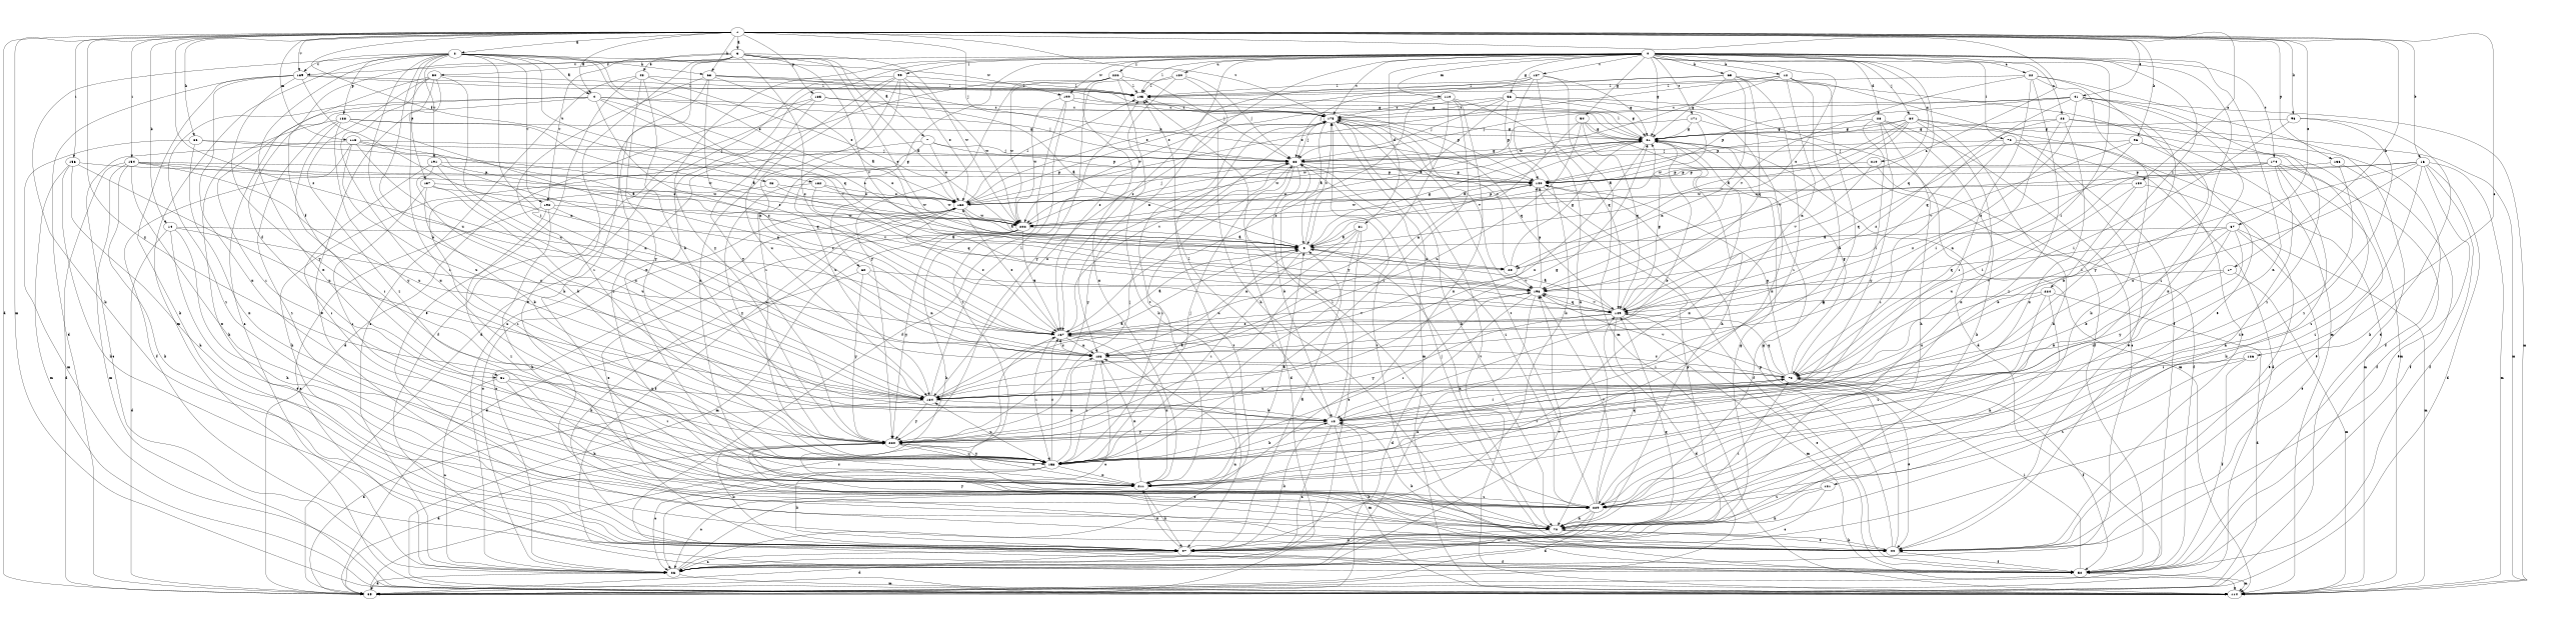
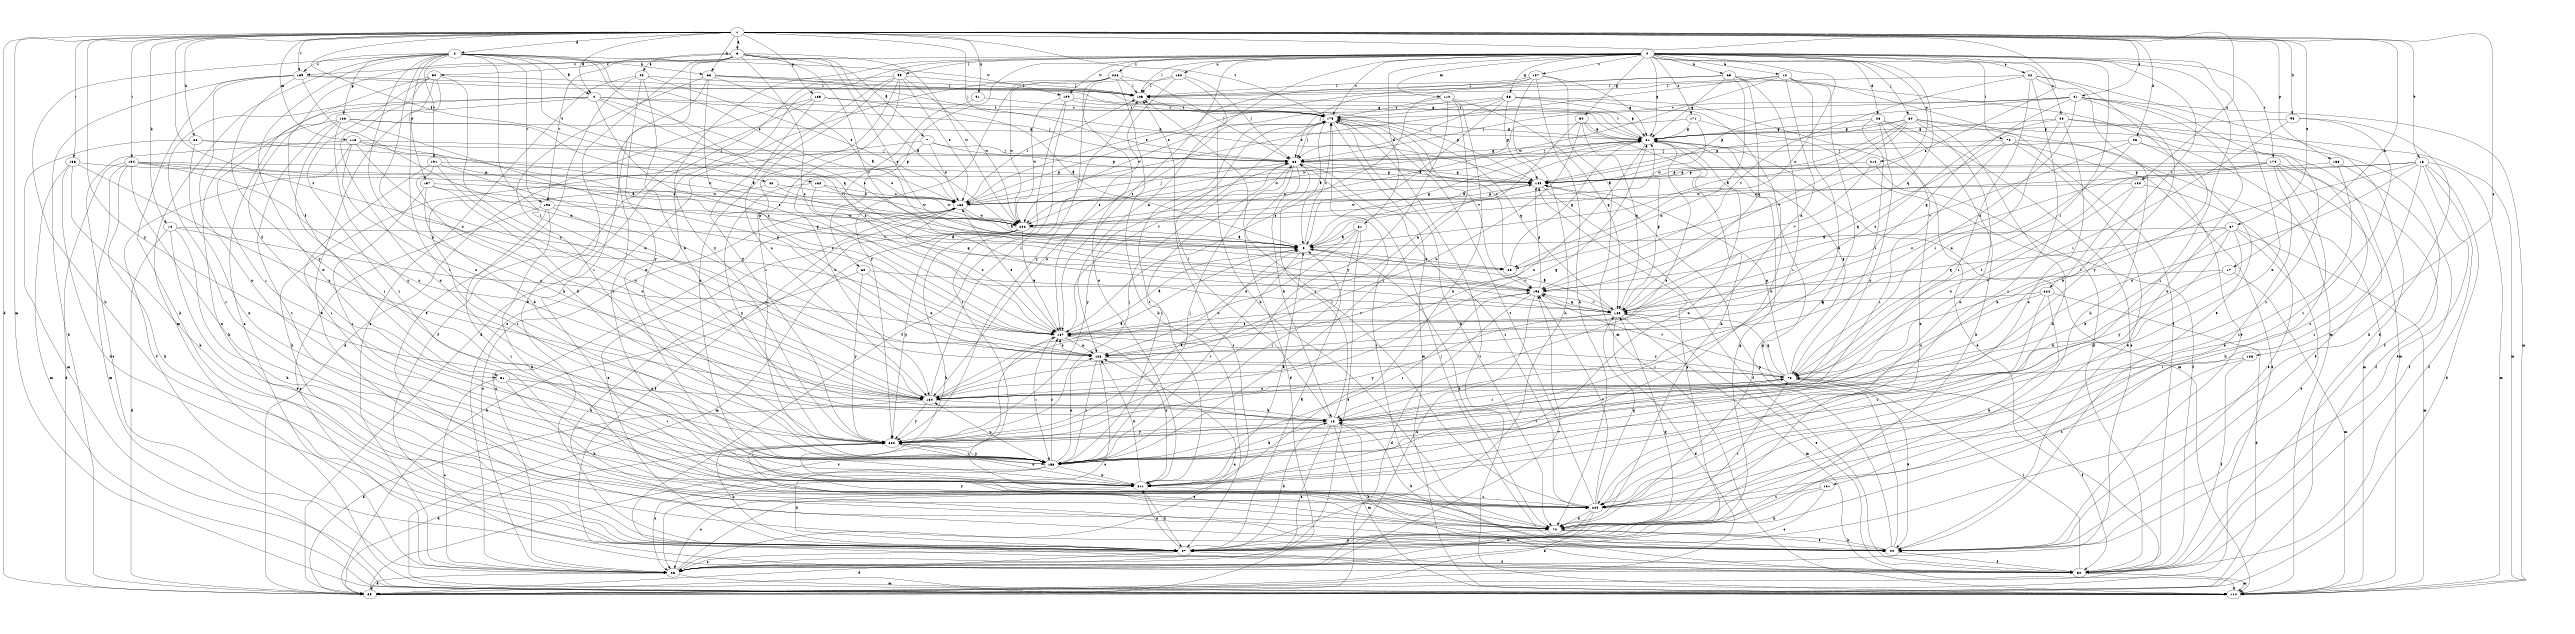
  strict digraph {
    0
    12
    22
    23
    25
    28
    31
    54
    56
    60
    61
    65
    72
    78
    84
    99
    105
    110
    121
    123
    149
    167
    171
    174
    175
    180
    187
    189
    199
    210
    211
    220
    224
    226
    229
    18
    132
    70
    202
    52
    35
    97
    44
    193
    158
    114
    26
    184
    9
    88
    140
    1
    2
    3
    4
    14
    16
    17
    37
    41
    48
    66
    68
+   91
    93
    96
    113
    126
    130
    135
    136
    154
    156
    137
    138
    182
    191
    192
    7
    43
    50
    51
    0 -> 12 [label=b]
    0 -> 22 [label=c]
    0 -> 23 [label=c]
    0 -> 25 [label=c]
    0 -> 28 [label=d]
    0 -> 31 [label=d]
    0 -> 54 [label=g]
    0 -> 56 [label=g]
    0 -> 60 [label=g]
    0 -> 61 [label=g]
    0 -> 65 [label=h]
    0 -> 72 [label=i]
    0 -> 78 [label=i]
    0 -> 84 [label=j]
    0 -> 99 [label=l]
    0 -> 105 [label=l]
    0 -> 110 [label=m]
    0 -> 121 [label=n]
    0 -> 123 [label=n]
    0 -> 149 [label=q]
    0 -> 167 [label=s]
    0 -> 171 [label=t]
    0 -> 174 [label=t]
    0 -> 175 [label=t]
    0 -> 180 [label=u]
    0 -> 187 [label=v]
    0 -> 189 [label=v]
    0 -> 199 [label=w]
    0 -> 210 [label=x]
    0 -> 211 [label=x]
    0 -> 220 [label=y]
    0 -> 224 [label=z]
    0 -> 226 [label=z]
    0 -> 229 [label=z]
    12 -> 105 [label=l]
    12 -> 123 [label=n]
    12 -> 18 [label=b]
    12 -> 132 [label=o]
    12 -> 70 [label=h]
    12 -> 202 [label=w]
    12 -> 52 [label=f]
    22 -> 105 [label=l]
    22 -> 229 [label=z]
    22 -> 35 [label=d]
    22 -> 97 [label=k]
    22 -> 44 [label=e]
    22 -> 193 [label=v]
    22 -> 158 [label=r]
    23 -> 61 [label=g]
    23 -> 78 [label=i]
    23 -> 167 [label=s]
    23 -> 211 [label=x]
    23 -> 52 [label=f]
    23 -> 114 [label=m]
    25 -> 61 [label=g]
    25 -> 175 [label=t]
    25 -> 193 [label=v]
    28 -> 61 [label=g]
    28 -> 78 [label=i]
    28 -> 220 [label=y]
    28 -> 70 [label=h]
    28 -> 97 [label=k]
    28 -> 26 [label=c]
    31 -> 123 [label=n]
    31 -> 158 [label=r]
    31 -> 26 [label=c]
    31 -> 184 [label=u]
    31 -> 9 [label=a]
    54 -> 61 [label=g]
    54 -> 123 [label=n]
    54 -> 149 [label=q]
    54 -> 70 [label=h]
    54 -> 184 [label=u]
    56 -> 61 [label=g]
    56 -> 175 [label=t]
    56 -> 211 [label=x]
    56 -> 202 [label=w]
    56 -> 35 [label=d]
    56 -> 9 [label=a]
    56 -> 88 [label=j]
    56 -> 140 [label=p]
    60 -> 123 [label=n]
    60 -> 220 [label=y]
    60 -> 97 [label=k]
    60 -> 193 [label=v]
    61 -> 105 [label=l]
    61 -> 211 [label=x]
    61 -> 18 [label=b]
    61 -> 202 [label=w]
    61 -> 114 [label=m]
    61 -> 184 [label=u]
    61 -> 9 [label=a]
    61 -> 88 [label=j]
    65 -> 61 [label=g]
    65 -> 105 [label=l]
    65 -> 123 [label=n]
    65 -> 149 [label=q]
    65 -> 132 [label=o]
    65 -> 158 [label=r]
    65 -> 114 [label=m]
    72 -> 149 [label=q]
    72 -> 35 [label=d]
    72 -> 44 [label=e]
    72 -> 158 [label=r]
    72 -> 114 [label=m]
    72 -> 88 [label=j]
    78 -> 61 [label=g]
    78 -> 149 [label=q]
    78 -> 167 [label=s]
    78 -> 52 [label=f]
    78 -> 44 [label=e]
    78 -> 193 [label=v]
    78 -> 184 [label=u]
    78 -> 140 [label=p]
    84 -> 61 [label=g]
    84 -> 211 [label=x]
    84 -> 70 [label=h]
    84 -> 202 [label=w]
    84 -> 44 [label=e]
    84 -> 193 [label=v]
    84 -> 114 [label=m]
    84 -> 9 [label=a]
    84 -> 140 [label=p]
    99 -> 105 [label=l]
    99 -> 123 [label=n]
    99 -> 211 [label=x]
    99 -> 220 [label=y]
    99 -> 132 [label=o]
    99 -> 202 [label=w]
    99 -> 35 [label=d]
    99 -> 158 [label=r]
    105 -> 175 [label=t]
    110 -> 149 [label=q]
    110 -> 167 [label=s]
    110 -> 175 [label=t]
    110 -> 211 [label=x]
    110 -> 220 [label=y]
    110 -> 158 [label=r]
    121 -> 229 [label=z]
    121 -> 97 [label=k]
    121 -> 26 [label=c]
    123 -> 78 [label=i]
    123 -> 167 [label=s]
    123 -> 158 [label=r]
    123 -> 26 [label=c]
    149 -> 61 [label=g]
    149 -> 167 [label=s]
    149 -> 220 [label=y]
    149 -> 52 [label=e]
    149 -> 35 [label=d]
    149 -> 193 [label=v]
    149 -> 114 [label=m]
    149 -> 9 [label=a]
    167 -> 123 [label=n]
    167 -> 175 [label=t]
    167 -> 211 [label=x]
    167 -> 132 [label=o]
    167 -> 193 [label=v]
    167 -> 158 [label=r]
    167 -> 9 [label=a]
    171 -> 61 [label=g]
    171 -> 202 [label=w]
    171 -> 52 [label=f]
    171 -> 9 [label=a]
    174 -> 78 [label=i]
    174 -> 167 [label=s]
    174 -> 70 [label=h]
    174 -> 52 [label=f]
    174 -> 97 [label=k]
    174 -> 44 [label=e]
    174 -> 140 [label=p]
    175 -> 61 [label=g]
    175 -> 149 [label=q]
    175 -> 70 [label=h]
    175 -> 193 [label=v]
    175 -> 114 [label=m]
    175 -> 184 [label=u]
    175 -> 9 [label=a]
    175 -> 88 [label=j]
    180 -> 105 [label=l]
    180 -> 167 [label=s]
    180 -> 220 [label=y]
    180 -> 70 [label=h]
    180 -> 88 [label=j]
    187 -> 61 [label=g]
    187 -> 105 [label=l]
    187 -> 132 [label=o]
    187 -> 70 [label=h]
    187 -> 97 [label=k]
    187 -> 114 [label=m]
    187 -> 88 [label=j]
    189 -> 61 [label=g]
    189 -> 105 [label=l]
    189 -> 123 [label=n]
    189 -> 211 [label=x]
    189 -> 220 [label=y]
    189 -> 35 [label=d]
    189 -> 97 [label=k]
    199 -> 175 [label=t]
    199 -> 229 [label=z]
    199 -> 202 [label=w]
    199 -> 52 [label=f]
    199 -> 140 [label=p]
    210 -> 52 [label=f]
    210 -> 193 [label=v]
    210 -> 140 [label=p]
    211 -> 123 [label=n]
    211 -> 175 [label=t]
    211 -> 229 [label=z]
    211 -> 97 [label=k]
    211 -> 26 [label=c]
    211 -> 9 [label=a]
    220 -> 211 [label=x]
    220 -> 35 [label=d]
    220 -> 97 [label=k]
    220 -> 44 [label=e]
    220 -> 158 [label=r]
    220 -> 9 [label=a]
    220 -> 88 [label=j]
    224 -> 149 [label=q]
    224 -> 229 [label=z]
    224 -> 70 [label=h]
    224 -> 35 [label=d]
    224 -> 184 [label=u]
    226 -> 105 [label=l]
    226 -> 211 [label=x]
    226 -> 220 [label=y]
    226 -> 202 [label=w]
    226 -> 97 [label=k]
    226 -> 26 [label=c]
    226 -> 88 [label=j]
    229 -> 105 [label=l]
    229 -> 149 [label=q]
    229 -> 175 [label=t]
    229 -> 70 [label=h]
    229 -> 35 [label=d]
    229 -> 193 [label=v]
    229 -> 26 [label=c]
    18 -> 78 [label=i]
    18 -> 105 [label=l]
    18 -> 220 [label=y]
    18 -> 97 [label=k]
    18 -> 114 [label=m]
    18 -> 26 [label=c]
    18 -> 88 [label=j]
    132 -> 105 [label=l]
    132 -> 167 [label=s]
    132 -> 202 [label=w]
    132 -> 52 [label=f]
    132 -> 26 [label=c]
    132 -> 9 [label=a]
    132 -> 88 [label=j]
    132 -> 140 [label=p]
    70 -> 78 [label=i]
    70 -> 220 [label=y]
    70 -> 97 [label=k]
    70 -> 44 [label=e]
    202 -> 167 [label=s]
    202 -> 220 [label=y]
    202 -> 70 [label=h]
    202 -> 35 [label=d]
    202 -> 114 [label=m]
    202 -> 9 [label=a]
    52 -> 78 [label=i]
    52 -> 175 [label=t]
    52 -> 18 [label=b]
    52 -> 114 [label=m]
    35 -> 167 [label=s]
    97 -> 61 [label=g]
    97 -> 149 [label=q]
    97 -> 211 [label=x]
    97 -> 132 [label=o]
    97 -> 52 [label=f]
    97 -> 35 [label=d]
    97 -> 26 [label=c]
    97 -> 9 [label=a]
    97 -> 140 [label=p]
    44 -> 61 [label=g]
    44 -> 18 [label=b]
    44 -> 70 [label=h]
    44 -> 52 [label=f]
    44 -> 88 [label=j]
    44 -> 140 [label=p]
    193 -> 149 [label=q]
    193 -> 35 [label=d]
    193 -> 158 [label=r]
    193 -> 26 [label=c]
    193 -> 140 [label=p]
    158 -> 78 [label=i]
    158 -> 123 [label=n]
    158 -> 167 [label=s]
    158 -> 211 [label=x]
    158 -> 220 [label=y]
    158 -> 18 [label=b]
    158 -> 97 [label=k]
    158 -> 26 [label=c]
    158 -> 184 [label=u]
    158 -> 88 [label=j]
    114 -> 175 [label=t]
    26 -> 123 [label=n]
    26 -> 175 [label=t]
    26 -> 132 [label=o]
    26 -> 35 [label=d]
    26 -> 193 [label=v]
    26 -> 114 [label=m]
    184 -> 61 [label=g]
    184 -> 105 [label=l]
    184 -> 220 [label=y]
    184 -> 18 [label=b]
    184 -> 35 [label=d]
    184 -> 9 [label=a]
    9 -> 25 [label=c]
    9 -> 61 [label=g]
    9 -> 175 [label=t]
    9 -> 70 [label=h]
    9 -> 158 [label=r]
    88 -> 61 [label=g]
    88 -> 220 [label=y]
    88 -> 229 [label=z]
    88 -> 18 [label=b]
    88 -> 35 [label=d]
    88 -> 158 [label=r]
    88 -> 140 [label=p]
    140 -> 132 [label=o]
    140 -> 202 [label=w]
    140 -> 52 [label=f]
    1 -> 25 [label=c]
    1 -> 167 [label=s]
    1 -> 175 [label=t]
    1 -> 189 [label=v]
    1 -> 220 [label=y]
    1 -> 35 [label=d]
    1 -> 114 [label=m]
    1 -> 88 [label=j]
    1 -> 2 [label=a]
    1 -> 3 [label=a]
    1 -> 4 [label=a]
    1 -> 14 [label=b]
    1 -> 16 [label=b]
    1 -> 17 [label=b]
    1 -> 37 [label=e]
    1 -> 41 [label=e]
    1 -> 48 [label=f]
    1 -> 66 [label=h]
    1 -> 68 [label=h]
+   1 -> 91 [label=k]
    1 -> 93 [label=k]
    1 -> 96 [label=k]
    1 -> 113 [label=m]
    1 -> 126 [label=o]
    1 -> 130 [label=o]
    1 -> 135 [label=p]
    1 -> 136 [label=p]
    1 -> 154 [label=r]
    1 -> 156 [label=r]
    2 -> 78 [label=i]
    2 -> 149 [label=q]
    2 -> 189 [label=v]
    2 -> 199 [label=w]
    2 -> 211 [label=x]
    2 -> 18 [label=b]
    2 -> 132 [label=o]
    2 -> 97 [label=k]
    2 -> 114 [label=m]
    2 -> 184 [label=u]
    2 -> 4 [label=a]
    2 -> 68 [label=h]
    2 -> 137 [label=p]
    2 -> 138 [label=p]
    2 -> 182 [label=u]
    2 -> 191 [label=v]
    2 -> 192 [label=v]
    3 -> 25 [label=c]
    3 -> 167 [label=s]
    3 -> 70 [label=h]
    3 -> 202 [label=w]
    3 -> 44 [label=e]
    3 -> 193 [label=v]
    3 -> 9 [label=a]
    3 -> 192 [label=v]
    3 -> 7 [label=a]
    3 -> 43 [label=e]
    3 -> 50 [label=f]
    3 -> 51 [label=f]
    4 -> 25 [label=c]
    4 -> 167 [label=s]
    4 -> 175 [label=t]
    4 -> 229 [label=z]
    4 -> 193 [label=v]
    4 -> 158 [label=r]
    4 -> 88 [label=j]
    4 -> 51 [label=f]
    14 -> 167 [label=s]
    14 -> 70 [label=h]
    14 -> 35 [label=d]
    14 -> 44 [label=e]
    14 -> 9 [label=a]
    16 -> 78 [label=i]
    16 -> 229 [label=z]
    16 -> 202 [label=w]
    16 -> 52 [label=f]
    16 -> 35 [label=d]
    16 -> 44 [label=e]
    16 -> 114 [label=m]
    16 -> 184 [label=u]
    16 -> 140 [label=p]
    17 -> 18 [label=b]
    17 -> 193 [label=v]
    17 -> 114 [label=m]
    37 -> 149 [label=q]
    37 -> 220 [label=y]
    37 -> 18 [label=b]
    37 -> 44 [label=e]
    37 -> 158 [label=r]
    37 -> 114 [label=m]
    37 -> 9 [label=a]
    41 -> 149 [label=q]
    41 -> 167 [label=s]
    41 -> 175 [label=t]
    41 -> 211 [label=x]
    41 -> 220 [label=y]
    41 -> 229 [label=z]
    41 -> 114 [label=m]
    41 -> 88 [label=j]
    41 -> 140 [label=p]
    48 -> 132 [label=o]
    48 -> 202 [label=w]
    48 -> 158 [label=r]
    66 -> 211 [label=x]
    66 -> 202 [label=w]
    66 -> 114 [label=m]
    66 -> 88 [label=j]
    68 -> 61 [label=g]
    68 -> 105 [label=l]
    68 -> 167 [label=s]
    68 -> 229 [label=z]
    68 -> 158 [label=r]
    68 -> 9 [label=a]
    68 -> 140 [label=p]
+   91 -> 167 [label=s]
+   91 -> 175 [label=t]
    93 -> 61 [label=g]
    93 -> 78 [label=i]
    93 -> 229 [label=z]
    93 -> 97 [label=k]
    96 -> 123 [label=n]
    96 -> 229 [label=z]
    96 -> 18 [label=b]
    96 -> 193 [label=v]
    96 -> 88 [label=j]
    113 -> 123 [label=n]
    113 -> 149 [label=q]
    113 -> 52 [label=f]
    113 -> 26 [label=c]
    113 -> 184 [label=u]
    113 -> 9 [label=a]
    113 -> 88 [label=j]
    126 -> 78 [label=i]
    126 -> 229 [label=z]
    126 -> 52 [label=f]
    130 -> 18 [label=b]
    130 -> 132 [label=o]
    130 -> 44 [label=e]
    130 -> 184 [label=u]
    135 -> 175 [label=t]
    135 -> 52 [label=f]
    135 -> 35 [label=d]
    135 -> 184 [label=u]
    135 -> 9 [label=a]
    136 -> 229 [label=z]
    136 -> 52 [label=f]
    136 -> 140 [label=p]
    154 -> 211 [label=x]
    154 -> 132 [label=o]
    154 -> 202 [label=w]
    154 -> 35 [label=d]
    154 -> 97 [label=k]
    154 -> 114 [label=m]
    154 -> 184 [label=u]
    154 -> 140 [label=p]
    156 -> 70 [label=h]
    156 -> 97 [label=k]
    156 -> 114 [label=m]
    156 -> 184 [label=u]
    156 -> 140 [label=p]
    137 -> 18 [label=b]
    137 -> 132 [label=o]
    137 -> 193 [label=v]
    137 -> 158 [label=r]
    137 -> 184 [label=u]
    138 -> 61 [label=g]
    138 -> 123 [label=n]
    138 -> 220 [label=y]
    138 -> 229 [label=z]
    138 -> 97 [label=k]
    138 -> 158 [label=r]
    138 -> 9 [label=a]
    182 -> 149 [label=q]
    182 -> 220 [label=y]
    182 -> 132 [label=o]
    182 -> 202 [label=w]
    191 -> 167 [label=s]
    191 -> 18 [label=b]
    191 -> 158 [label=r]
    191 -> 184 [label=u]
    191 -> 140 [label=p]
    192 -> 229 [label=z]
    192 -> 70 [label=h]
    192 -> 202 [label=w]
    192 -> 26 [label=c]
    192 -> 184 [label=u]
    7 -> 132 [label=o]
    7 -> 97 [label=k]
    7 -> 184 [label=u]
    7 -> 88 [label=j]
    7 -> 140 [label=p]
    43 -> 105 [label=l]
    43 -> 220 [label=y]
    43 -> 18 [label=b]
    43 -> 132 [label=o]
    43 -> 44 [label=e]
    43 -> 26 [label=c]
    50 -> 105 [label=l]
    50 -> 211 [label=x]
    50 -> 229 [label=z]
    50 -> 44 [label=e]
    50 -> 158 [label=r]
    50 -> 26 [label=c]
    50 -> 184 [label=u]
    51 -> 70 [label=h]
    51 -> 158 [label=r]
    51 -> 26 [label=c]
    51 -> 184 [label=u]
  }
